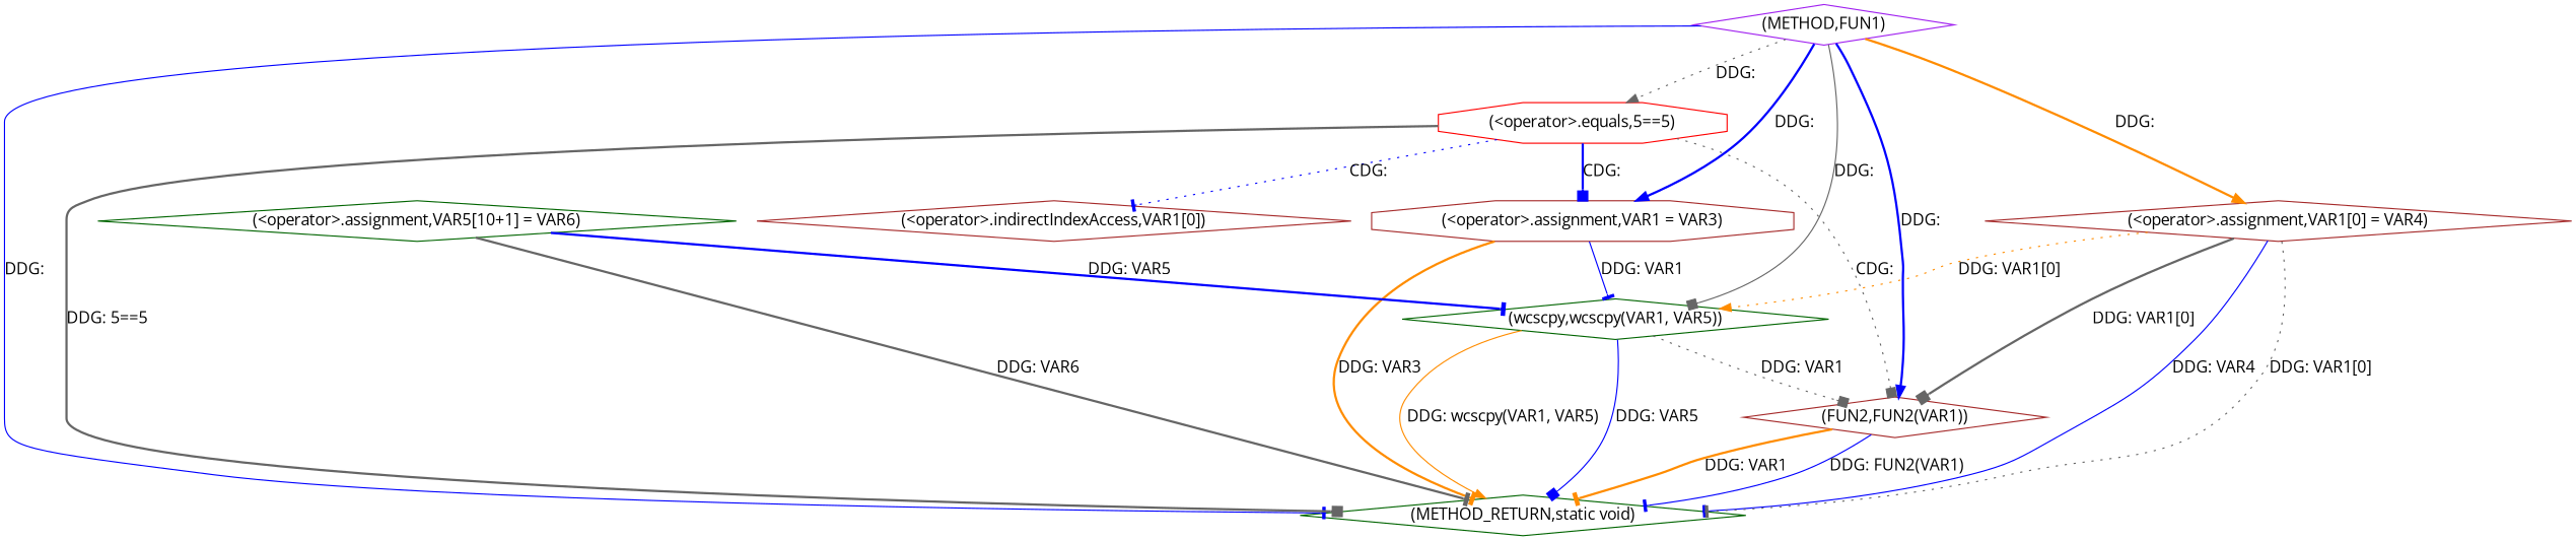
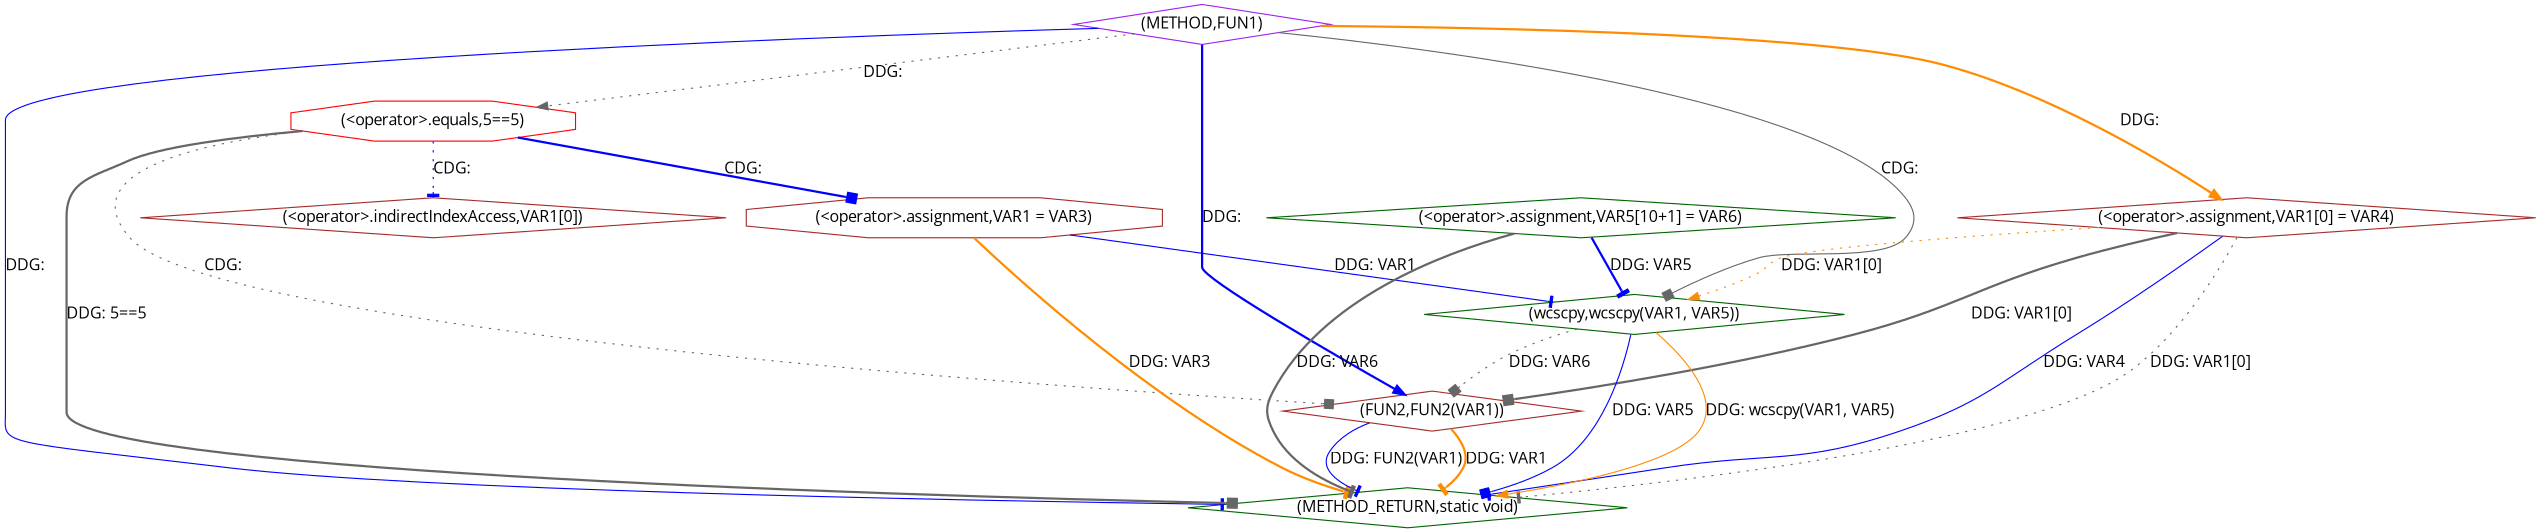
  digraph {
    fontname="Open Sans"
    node [color=brown fontname="Open Sans" shape=diamond]
    edge [arrowhead=tee color=blue fontname="Open Sans" style=bold]
    n1 [color=purple label="(METHOD,FUN1)"]
    n2 [color=red label="(<operator>.equals,5==5)" shape=octagon]
    n3 [label="(<operator>.assignment,VAR1 = VAR3)" shape=octagon]
    n4 [label="(<operator>.assignment,VAR1[0] = VAR4)"]
    n5 [color=darkgreen label="(wcscpy,wcscpy(VAR1, VAR5))"]
    n6 [label="(FUN2,FUN2(VAR1))"]
    n7 [color=darkgreen label="(METHOD_RETURN,static void)"]
    n8 [label="(<operator>.indirectIndexAccess,VAR1[0])"]
    n9 [color=darkgreen label="(<operator>.assignment,VAR5[10+1] = VAR6)"]
    n1 -> n2 [arrowhead=normal color=gray40 label="DDG: " style=dotted]
-   n1 -> n3 [arrowhead=normal label="DDG: "]
    n1 -> n4 [arrowhead=normal color=darkorange label="DDG: "]
-   n1 -> n5 [arrowhead=box color=gray40 label="DDG: " style=solid]
+   n1 -> n5 [arrowhead=box color=gray40 label="CDG: " style=solid]
    n1 -> n6 [arrowhead=normal label="DDG: "]
    n1 -> n7 [label="DDG: " style=solid]
    n2 -> n3 [arrowhead=box label="CDG: "]
    n2 -> n6 [arrowhead=box color=gray40 label="CDG: " style=dotted]
    n2 -> n7 [arrowhead=box color=gray40 label="DDG: 5==5"]
    n2 -> n8 [label="CDG: " style=dotted]
    n3 -> n5 [label="DDG: VAR1" style=solid]
    n3 -> n7 [color=darkorange label="DDG: VAR3"]
    n4 -> n5 [arrowhead=normal color=darkorange label="DDG: VAR1[0]" style=dotted]
    n4 -> n6 [arrowhead=box color=gray40 label="DDG: VAR1[0]"]
    n4 -> n7 [label="DDG: VAR4" style=solid]
    n4 -> n7 [color=gray40 label="DDG: VAR1[0]" style=dotted]
-   n5 -> n6 [arrowhead=box color=gray40 label="DDG: VAR1" style=dotted]
+   n5 -> n6 [arrowhead=box color=gray40 label="DDG: VAR6" style=dotted]
    n5 -> n7 [arrowhead=box label="DDG: VAR5" style=solid]
    n5 -> n7 [arrowhead=normal color=darkorange label="DDG: wcscpy(VAR1, VAR5)" style=solid]
    n6 -> n7 [label="DDG: FUN2(VAR1)" style=solid]
    n6 -> n7 [color=darkorange label="DDG: VAR1"]
    n9 -> n5 [label="DDG: VAR5"]
    n9 -> n7 [color=gray40 label="DDG: VAR6"]
  }
